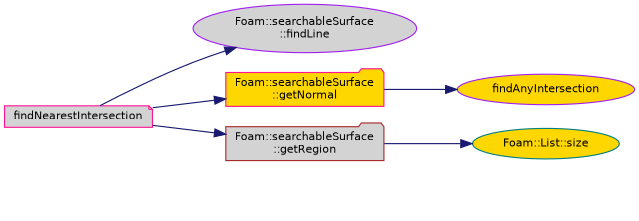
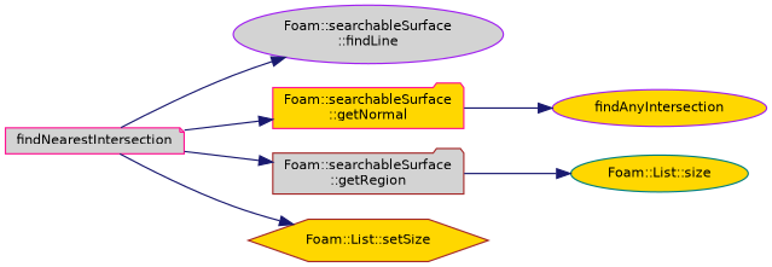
  digraph {
    rankdir=LR
    node [color=deeppink fillcolor=gold fontname=Helvetica fontsize=10 shape=ellipse style=filled]
    edge [color=midnightblue fontname=Helvetica fontsize=10 labelfontname=Helvetica labelfontsize=10 style=solid]
    n1 [fillcolor=lightgrey fontcolor=black height=0.2 label=findNearestIntersection shape=note width=0.4]
    n2 [color=purple fillcolor=lightgrey height=0.2 label="Foam::searchableSurface\l::findLine" width=0.4]
    n3 [height=0.2 label="Foam::searchableSurface\l::getNormal" shape=folder width=0.4]
    n4 [color=brown fillcolor=lightgrey height=0.2 label="Foam::searchableSurface\l::getRegion" shape=folder width=0.4]
+   n5 [color=brown height=0.2 label="Foam::List::setSize" shape=hexagon width=0.4]
    n6 [color=purple height=0.2 label=findAnyIntersection width=0.4]
    n7 [color=teal height=0.2 label="Foam::List::size" width=0.4]
    n1 -> n2
    n1 -> n3
    n1 -> n4
+   n1 -> n5
    n3 -> n6
    n4 -> n7
  }
